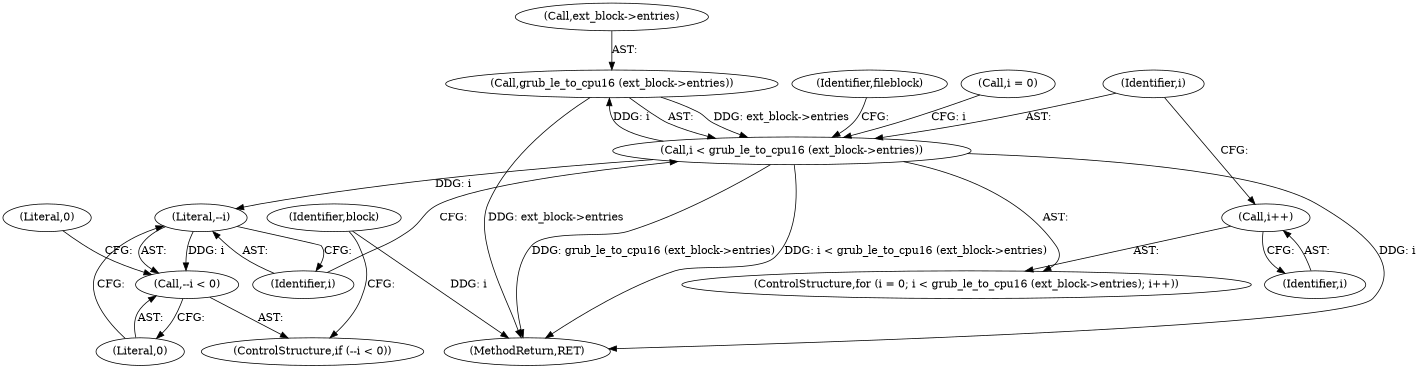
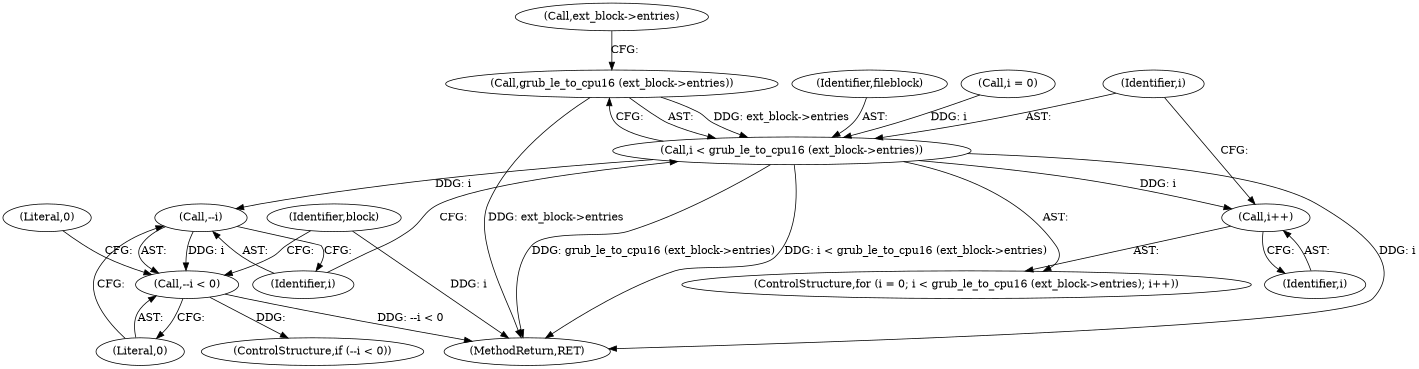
  digraph {
    n1 [label="(Call,grub_le_to_cpu16 (ext_block->entries))"]
    n2 [label="(Call,i < grub_le_to_cpu16 (ext_block->entries))"]
    n3 [label="(MethodReturn,RET)"]
    n4 [label="(Call,i++)"]
-   n5 [label="(Literal,--i)"]
+   n5 [label="(Call,--i)"]
    n6 [label="(ControlStructure,for (i = 0; i < grub_le_to_cpu16 (ext_block->entries); i++))"]
    n7 [label="(Call,ext_block->entries)"]
    n8 [label="(Identifier,i)"]
    n9 [label="(Call,--i < 0)"]
    n10 [label="(Identifier,i)"]
    n11 [label="(Literal,0)"]
    n12 [label="(ControlStructure,if (--i < 0))"]
    n13 [label="(Identifier,block)"]
    n14 [label="(Identifier,fileblock)"]
    n15 [label="(Identifier,i)"]
    n16 [label="(Call,i = 0)"]
    n17 [label="(Literal,0)"]
    n1 -> n2 [label="AST: "]
    n1 -> n2 [label="DDG: ext_block->entries"]
    n1 -> n3 [label="DDG: ext_block->entries"]
-   n2 -> n1 [label="DDG: i"]
+   n2 -> n1 [label="CFG: "]
    n2 -> n3 [label="DDG: i"]
    n2 -> n3 [label="DDG: grub_le_to_cpu16 (ext_block->entries)"]
    n2 -> n3 [label="DDG: i < grub_le_to_cpu16 (ext_block->entries)"]
+   n2 -> n4 [label="DDG: i"]
    n2 -> n5 [label="DDG: i"]
    n2 -> n6 [label="AST: "]
    n4 -> n6 [label="AST: "]
    n4 -> n8 [label="CFG: "]
    n5 -> n9 [label="AST: "]
    n5 -> n9 [label="DDG: i"]
    n5 -> n10 [label="CFG: "]
-   n7 -> n1 [label="AST: "]
+   n7 -> n1 [label="CFG: "]
    n8 -> n4 [label="AST: "]
+   n9 -> n3 [label="DDG: --i < 0"]
    n9 -> n11 [label="CFG: "]
-   n9 -> n12 [label="AST: "]
+   n9 -> n12 [label="DDG: "]
    n10 -> n2 [label="CFG: "]
    n10 -> n5 [label="AST: "]
    n11 -> n5 [label="CFG: "]
    n11 -> n9 [label="AST: "]
    n13 -> n3 [label="DDG: i"]
-   n13 -> n12 [label="CFG: "]
-   n14 -> n2 [label="CFG: "]
+   n13 -> n9 [label="CFG: "]
+   n14 -> n2 [label="AST: "]
    n15 -> n2 [label="AST: "]
    n15 -> n4 [label="CFG: "]
-   n16 -> n2 [label="CFG: i"]
+   n16 -> n2 [label="DDG: i"]
    n17 -> n9 [label="CFG: "]
  }
